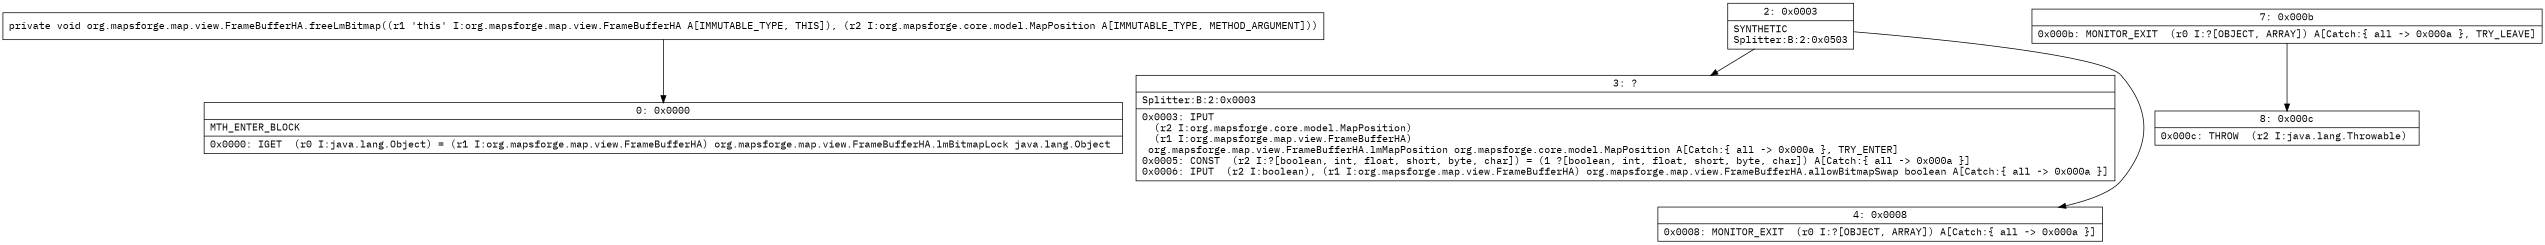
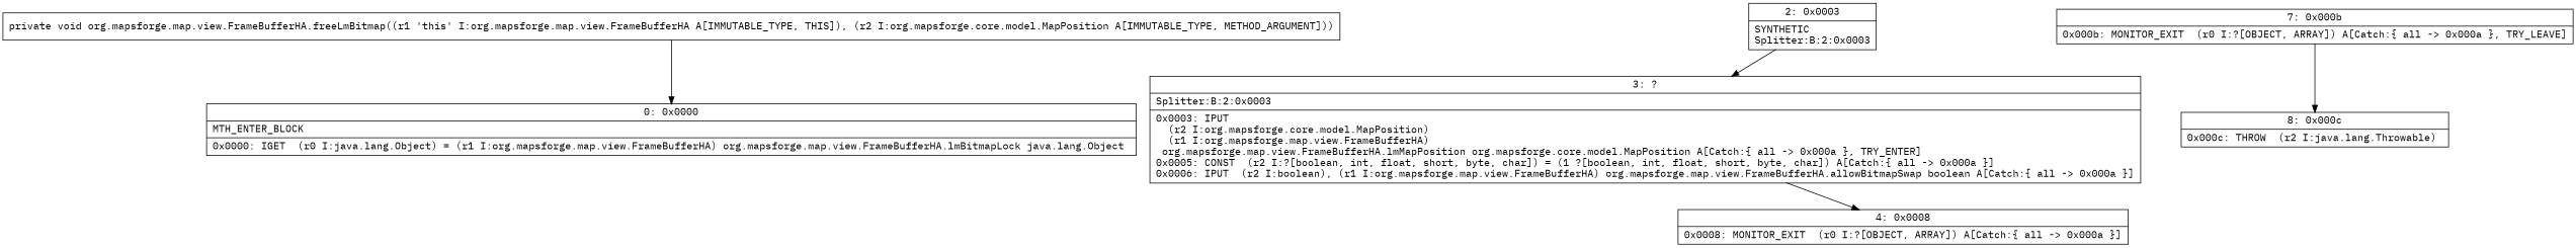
  digraph {
    fontname="IBM Plex Mono"
    node [fontname="IBM Plex Mono" shape=record]
    edge [fontname="IBM Plex Mono"]
    n1 [label="{0\:\ 0x0000|MTH_ENTER_BLOCK\l|0x0000: IGET  (r0 I:java.lang.Object) = (r1 I:org.mapsforge.map.view.FrameBufferHA) org.mapsforge.map.view.FrameBufferHA.lmBitmapLock java.lang.Object \l}"]
-   n2 [label="{2\:\ 0x0003|SYNTHETIC\lSplitter:B:2:0x0503\l}"]
+   n2 [label="{2\:\ 0x0003|SYNTHETIC\lSplitter:B:2:0x0003\l}"]
    n3 [label="{3\:\ ?|Splitter:B:2:0x0003\l|0x0003: IPUT  \l  (r2 I:org.mapsforge.core.model.MapPosition)\l  (r1 I:org.mapsforge.map.view.FrameBufferHA)\l org.mapsforge.map.view.FrameBufferHA.lmMapPosition org.mapsforge.core.model.MapPosition A[Catch:\{ all \-\> 0x000a \}, TRY_ENTER]\l0x0005: CONST  (r2 I:?[boolean, int, float, short, byte, char]) = (1 ?[boolean, int, float, short, byte, char]) A[Catch:\{ all \-\> 0x000a \}]\l0x0006: IPUT  (r2 I:boolean), (r1 I:org.mapsforge.map.view.FrameBufferHA) org.mapsforge.map.view.FrameBufferHA.allowBitmapSwap boolean A[Catch:\{ all \-\> 0x000a \}]\l}"]
    n4 [label="{4\:\ 0x0008|0x0008: MONITOR_EXIT  (r0 I:?[OBJECT, ARRAY]) A[Catch:\{ all \-\> 0x000a \}]\l}"]
    n5 [label="{7\:\ 0x000b|0x000b: MONITOR_EXIT  (r0 I:?[OBJECT, ARRAY]) A[Catch:\{ all \-\> 0x000a \}, TRY_LEAVE]\l}"]
    n6 [label="{8\:\ 0x000c|0x000c: THROW  (r2 I:java.lang.Throwable) \l}"]
    n7 [label="{private void org.mapsforge.map.view.FrameBufferHA.freeLmBitmap((r1 'this' I:org.mapsforge.map.view.FrameBufferHA A[IMMUTABLE_TYPE, THIS]), (r2 I:org.mapsforge.core.model.MapPosition A[IMMUTABLE_TYPE, METHOD_ARGUMENT])) }"]
    n2 -> n3
-   n2 -> n4
+   n3 -> n4
    n5 -> n6
    n7 -> n1
  }
